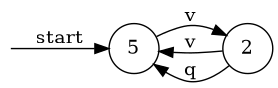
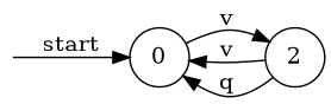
  digraph {
    rankdir=LR
    node [shape=circle]
    __start [shape=point style=invis]
-   0 [label=5]
+   0
    2
    __start -> 0 [label=start]
    0 -> 2 [label=v]
    2 -> 0 [label=v]
    2 -> 0 [label=q]
  }
